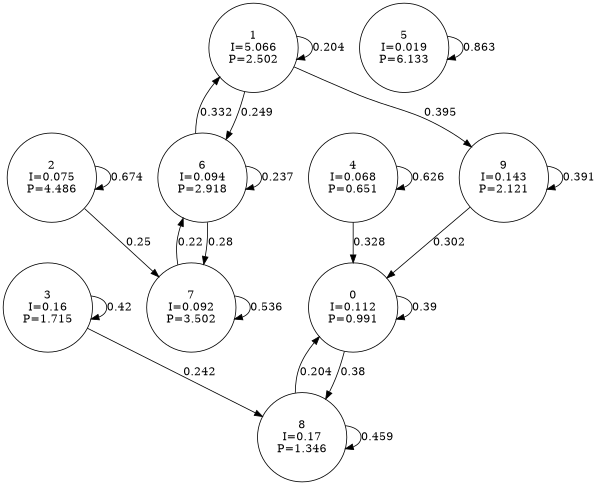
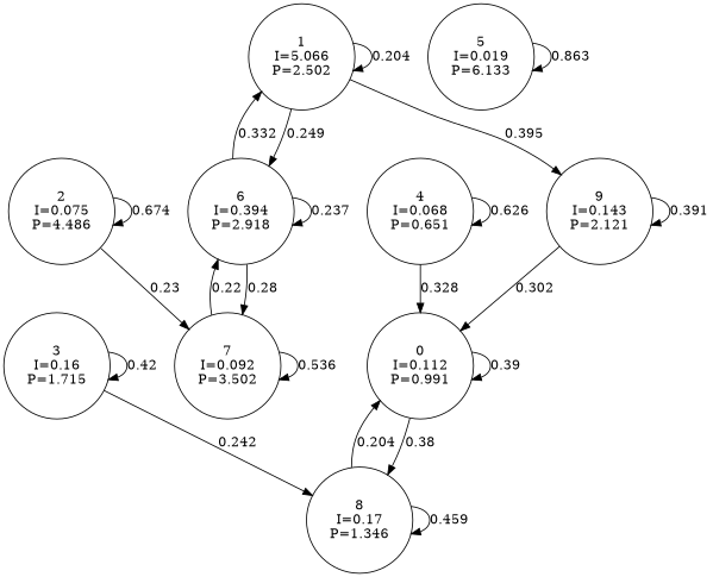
  digraph {
    node [shape=circle]
    n1 [label="0\nI=0.112\nP=0.991"]
    n2 [label="8\nI=0.17\nP=1.346"]
    n3 [label="1\nI=5.066\nP=2.502"]
-   n4 [label="6\nI=0.094\nP=2.918"]
+   n4 [label="6\nI=0.394\nP=2.918"]
    n5 [label="9\nI=0.143\nP=2.121"]
    n6 [label="7\nI=0.092\nP=3.502"]
    n7 [label="3\nI=0.16\nP=1.715"]
    n8 [label="2\nI=0.075\nP=4.486"]
    n9 [label="4\nI=0.068\nP=0.651"]
    n10 [label="5\nI=0.019\nP=6.133"]
    n1 -> n1 [label=0.39]
    n1 -> n2 [label=0.38]
    n2 -> n1 [label=0.204]
    n2 -> n2 [label=0.459]
    n3 -> n3 [label=0.204]
    n3 -> n4 [label=0.249]
    n3 -> n5 [label=0.395]
    n4 -> n3 [label=0.332]
    n4 -> n4 [label=0.237]
    n4 -> n6 [label=0.28]
    n5 -> n1 [label=0.302]
    n5 -> n5 [label=0.391]
    n6 -> n4 [label=0.22]
    n6 -> n6 [label=0.536]
    n7 -> n2 [label=0.242]
    n7 -> n7 [label=0.42]
-   n8 -> n6 [label=0.25]
+   n8 -> n6 [label=0.23]
    n8 -> n8 [label=0.674]
    n9 -> n1 [label=0.328]
    n9 -> n9 [label=0.626]
    n10 -> n10 [label=0.863]
  }
